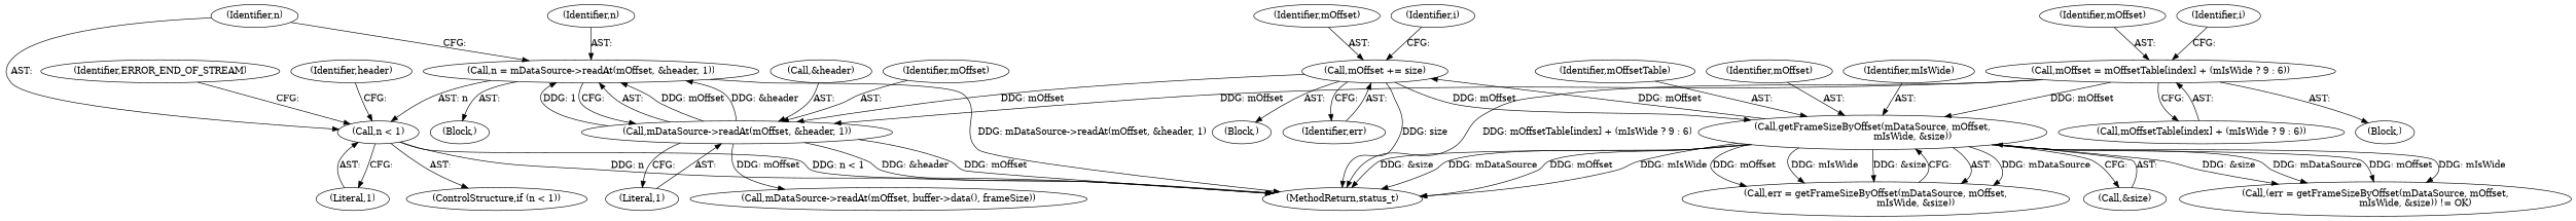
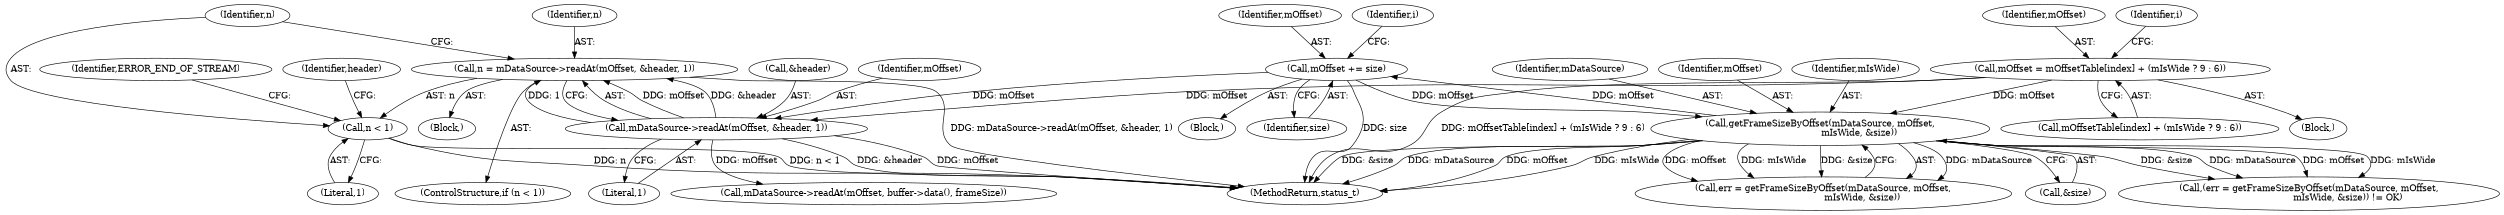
  digraph {
    n1 [label="(Call,n = mDataSource->readAt(mOffset, &header, 1))"]
    n2 [label="(Call,mDataSource->readAt(mOffset, &header, 1))"]
    n3 [label="(Call,n < 1)"]
    n4 [label="(Block,)"]
    n5 [label="(MethodReturn,status_t)"]
    n6 [label="(Call,mDataSource->readAt(mOffset, buffer->data(), frameSize))"]
    n7 [label="(Literal,1)"]
    n8 [label="(Literal,1)"]
    n9 [label="(ControlStructure,if (n < 1))"]
    n10 [label="(Call,mOffset += size)"]
    n11 [label="(Call,getFrameSizeByOffset(mDataSource, mOffset,\n                            mIsWide, &size))"]
    n12 [label="(Block,)"]
-   n13 [label="(Identifier,err)"]
+   n13 [label="(Identifier,size)"]
    n14 [label="(Call,err = getFrameSizeByOffset(mDataSource, mOffset,\n                            mIsWide, &size))"]
    n15 [label="(Call,&size)"]
    n16 [label="(Call,(err = getFrameSizeByOffset(mDataSource, mOffset,\n                            mIsWide, &size)) != OK)"]
    n17 [label="(Call,mOffset = mOffsetTable[index] + (mIsWide ? 9 : 6))"]
    n18 [label="(Call,mOffsetTable[index] + (mIsWide ? 9 : 6))"]
    n19 [label="(Block,)"]
    n20 [label="(Identifier,i)"]
    n21 [label="(Identifier,mOffset)"]
    n22 [label="(Identifier,ERROR_END_OF_STREAM)"]
-   n23 [label="(Identifier,mOffsetTable)"]
+   n23 [label="(Identifier,mDataSource)"]
    n24 [label="(Identifier,mOffset)"]
    n25 [label="(Identifier,header)"]
    n26 [label="(Identifier,mOffset)"]
    n27 [label="(Identifier,n)"]
    n28 [label="(Identifier,mIsWide)"]
    n29 [label="(Identifier,i)"]
    n30 [label="(Identifier,n)"]
    n31 [label="(Identifier,mOffset)"]
    n32 [label="(Call,&header)"]
    n1 -> n2 [label="CFG: "]
    n1 -> n3 [label="AST: n"]
    n1 -> n4 [label="AST: "]
    n1 -> n5 [label="DDG: mDataSource->readAt(mOffset, &header, 1)"]
    n2 -> n1 [label="AST: "]
    n2 -> n1 [label="DDG: mOffset"]
    n2 -> n1 [label="DDG: &header"]
    n2 -> n1 [label="DDG: 1"]
    n2 -> n5 [label="DDG: &header"]
    n2 -> n5 [label="DDG: mOffset"]
    n2 -> n6 [label="DDG: mOffset"]
    n2 -> n7 [label="CFG: "]
    n3 -> n5 [label="DDG: n"]
    n3 -> n5 [label="DDG: n < 1"]
    n3 -> n8 [label="CFG: "]
-   n3 -> n9 [label="AST: "]
+   n1 -> n9 [label="AST: "]
    n7 -> n2 [label="AST: "]
    n8 -> n3 [label="AST: "]
    n10 -> n2 [label="DDG: mOffset"]
    n10 -> n5 [label="DDG: size"]
    n10 -> n11 [label="DDG: mOffset"]
    n10 -> n12 [label="AST: "]
    n10 -> n13 [label="CFG: "]
    n11 -> n5 [label="DDG: mIsWide"]
    n11 -> n5 [label="DDG: &size"]
    n11 -> n5 [label="DDG: mDataSource"]
    n11 -> n5 [label="DDG: mOffset"]
    n11 -> n10 [label="DDG: mOffset"]
    n11 -> n14 [label="AST: "]
    n11 -> n14 [label="DDG: mDataSource"]
    n11 -> n14 [label="DDG: mOffset"]
    n11 -> n14 [label="DDG: mIsWide"]
    n11 -> n14 [label="DDG: &size"]
    n11 -> n15 [label="CFG: "]
    n11 -> n16 [label="DDG: mDataSource"]
    n11 -> n16 [label="DDG: mOffset"]
    n11 -> n16 [label="DDG: mIsWide"]
    n11 -> n16 [label="DDG: &size"]
    n13 -> n10 [label="AST: "]
    n14 -> n11 [label="CFG: "]
    n15 -> n11 [label="AST: "]
    n17 -> n2 [label="DDG: mOffset"]
    n17 -> n5 [label="DDG: mOffsetTable[index] + (mIsWide ? 9 : 6)"]
    n17 -> n11 [label="DDG: mOffset"]
    n17 -> n18 [label="CFG: "]
    n17 -> n19 [label="AST: "]
    n18 -> n17 [label="AST: "]
    n20 -> n10 [label="CFG: "]
    n21 -> n10 [label="AST: "]
    n22 -> n3 [label="CFG: "]
    n23 -> n11 [label="AST: "]
    n24 -> n11 [label="AST: "]
    n25 -> n3 [label="CFG: "]
    n26 -> n2 [label="AST: "]
    n27 -> n1 [label="CFG: "]
    n27 -> n3 [label="AST: "]
    n28 -> n11 [label="AST: "]
    n29 -> n17 [label="CFG: "]
    n30 -> n1 [label="AST: "]
    n31 -> n17 [label="AST: "]
    n32 -> n2 [label="AST: "]
  }
